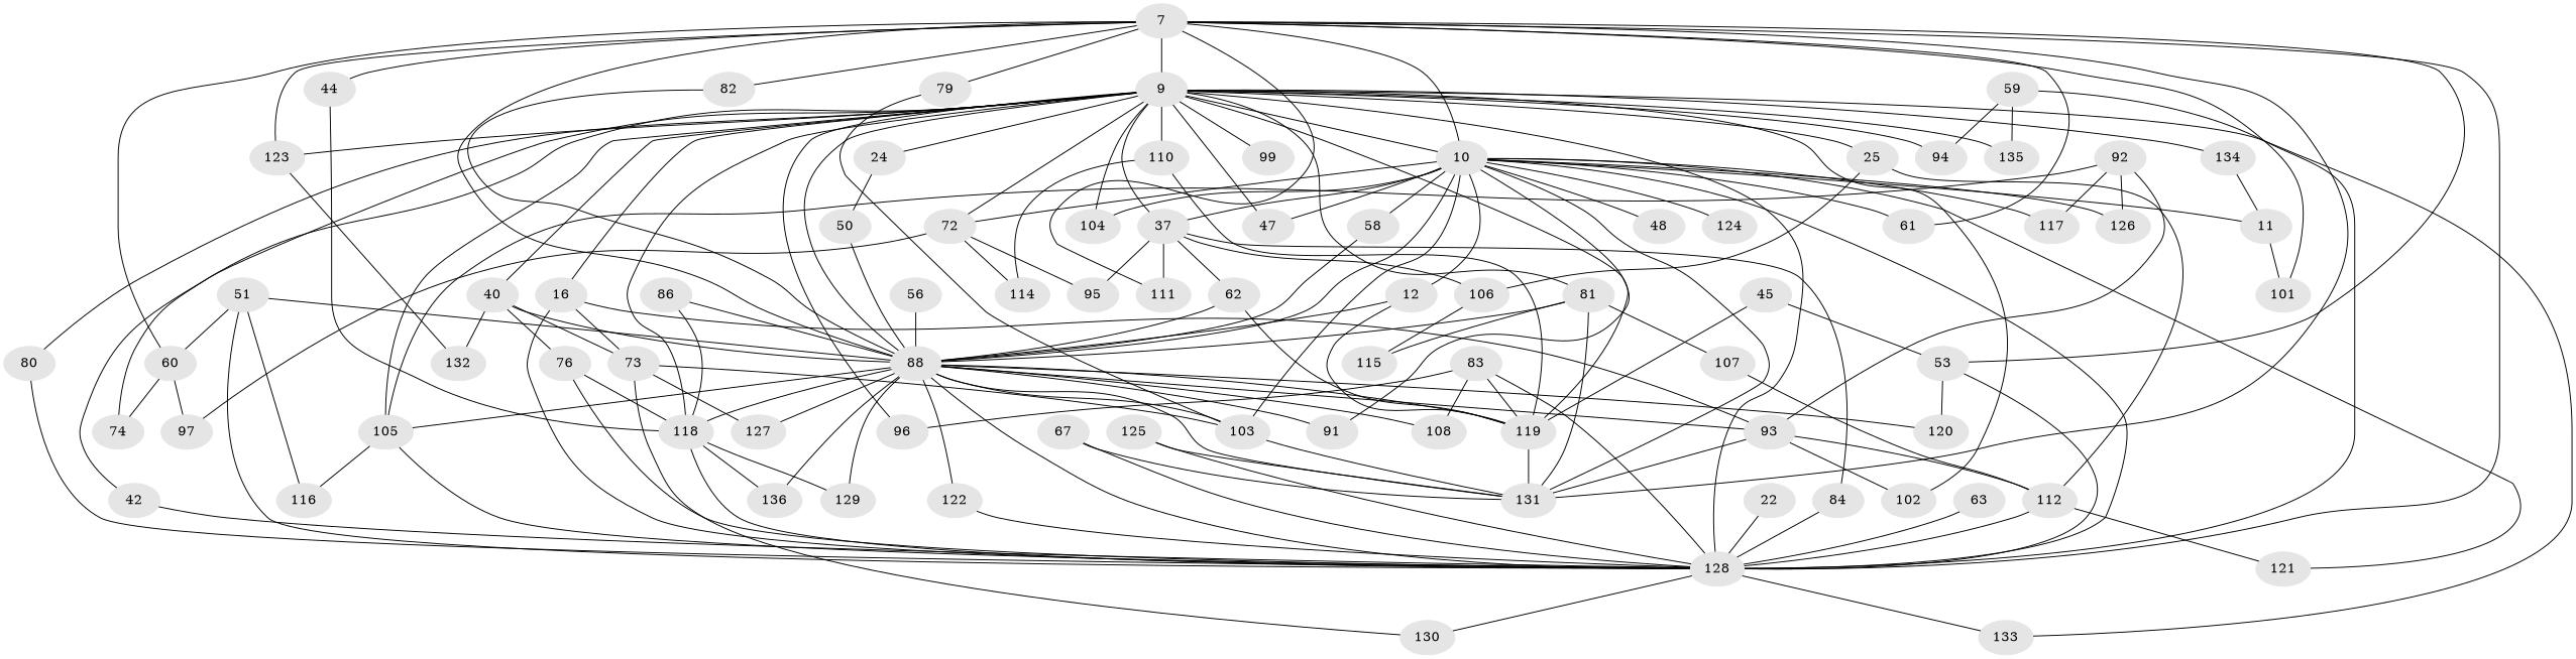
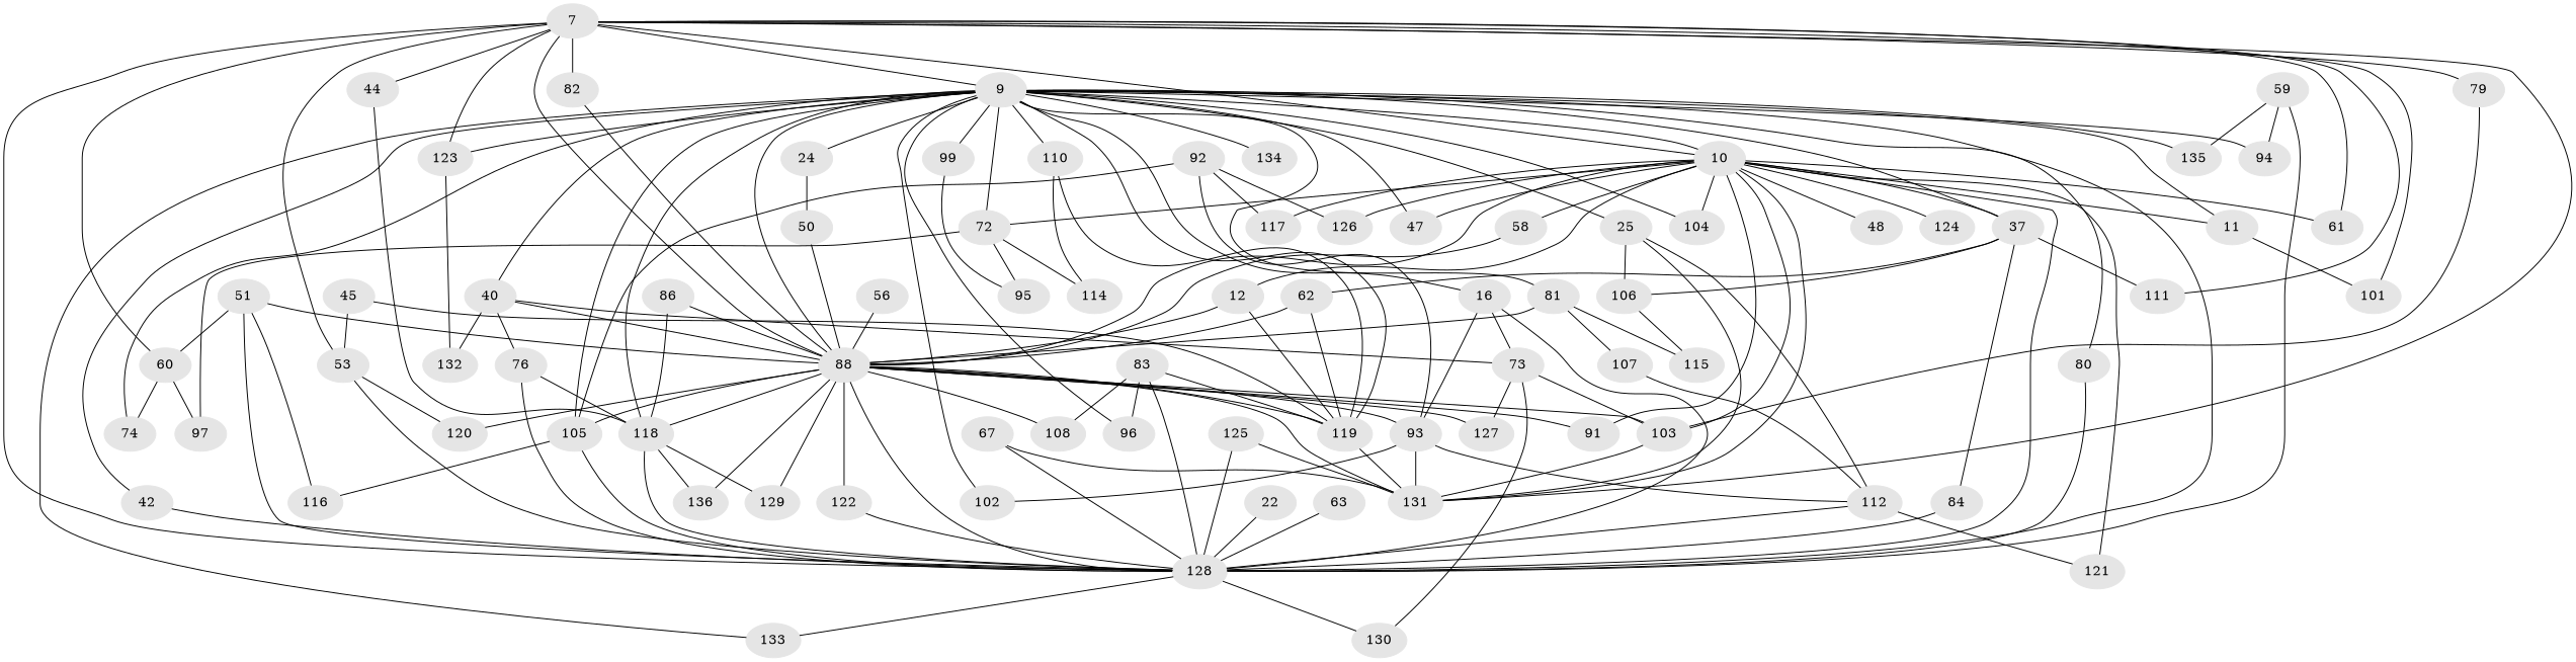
  graph {
    node [color=gray90 style=filled]
    7 [super="+6"]
    9 [super="+8"]
    10 [super="+1"]
    44
    53 [super="+32"]
    60
    61
    79
    82
    88 [super="+18+52+5"]
    101
    111
    123
    128 [super="+75+90+3"]
    131 [super="+64+85+98+27"]
    11
    16
    24
    25
    37 [super="+20"]
    40 [super="+13"]
    42
    47
    n24 [label=99]
    72 [super="+66"]
    74
    80
    81
    94
    96
    102
    104 [super="+15+77"]
    105 [super="+89"]
    110 [super="+99"]
    118 [super="+100+109"]
    119 [super="+14+113"]
    133
    134
    135
    12
    48
    58
    91
    103 [super="+78+68"]
    117
    121
    124
    126
    120
    97
    93 [super="+36+43"]
    127
    108
    122
    129
    136
    132
    130
    73 [super="+46"]
    50
    106
    112 [super="+55"]
    62 [super="+39"]
    84
    95
    76 [super="+65"]
    114
    107
    115
    116
    56
    22
    45
    51 [super="+33+41"]
    59
    63
    67
    83
    86 [super="+69+71"]
    92
    125
    7 -- 9 [weight=4]
    7 -- 10 [weight=4]
    7 -- 44
    7 -- 53
    7 -- 60
    7 -- 61
    7 -- 79
    7 -- 82
    7 -- 88 [weight=5]
    7 -- 101
    7 -- 111
    7 -- 123
    7 -- 128 [weight=4]
    7 -- 131
    9 -- 10 [weight=4]
    9 -- 88 [weight=4]
    9 -- 123
    9 -- 128 [weight=5]
-   134 -- 11
+   9 -- 11
    9 -- 16
    9 -- 24
    9 -- 25 [weight=2]
    9 -- 37
    9 -- 40 [weight=2]
    9 -- 42
    9 -- 47
    9 -- n24 [weight=2]
    9 -- 72 [weight=4]
    9 -- 74
    9 -- 80
    9 -- 81
    9 -- 94
    9 -- 96
    9 -- 102
    9 -- 104 [weight=2]
    9 -- 105 [weight=2]
    9 -- 110 [weight=3]
    9 -- 118 [weight=6]
    9 -- 119 [weight=3]
    9 -- 133
    9 -- 134
    9 -- 135
    10 -- 61
    10 -- 88 [weight=5]
    10 -- 128 [weight=5]
    10 -- 131
    10 -- 11
    10 -- 37 [weight=2]
    10 -- 47
    10 -- 72
    10 -- 104 [weight=2]
    10 -- 12
    10 -- 48 [weight=2]
    10 -- 58
    10 -- 91
    10 -- 103 [weight=5]
    10 -- 117
    10 -- 121
    10 -- 124 [weight=2]
    10 -- 126
    44 -- 118
    53 -- 128
    53 -- 120
    60 -- 74
    60 -- 97
    79 -- 103
    82 -- 88
    88 -- 128 [weight=4]
    88 -- 131
    88 -- 105
    88 -- 118
    88 -- 119
    88 -- 91
    88 -- 103 [weight=2]
    88 -- 120
    88 -- 93 [weight=3]
    88 -- 127
    88 -- 108
    88 -- 122
    88 -- 129
    88 -- 136
    123 -- 132
    128 -- 133
    128 -- 130
    11 -- 101
    16 -- 128
    16 -- 93
    16 -- 73
    24 -- 50
-   81 -- 131
+   25 -- 131
    25 -- 106
    25 -- 112
    37 -- 111
    37 -- 106
    37 -- 62
    37 -- 84
-   37 -- 95
+   n24 -- 95
    40 -- 88
    40 -- 132
    40 -- 73
    40 -- 76
    42 -- 128
    72 -- 97
    72 -- 95
    72 -- 114
    80 -- 128
    81 -- 88
    81 -- 107
    81 -- 115
    105 -- 128
    105 -- 116
    110 -- 119
    110 -- 114
    118 -- 128 [weight=2]
    118 -- 129
    118 -- 136
    119 -- 131
    12 -- 88
    12 -- 119
    58 -- 88
    103 -- 131
    93 -- 131
    93 -- 102
    93 -- 112
    122 -- 128
    73 -- 103
    73 -- 127
    73 -- 130
    50 -- 88
    106 -- 115
    112 -- 128
    112 -- 121
    62 -- 88
    62 -- 119
    84 -- 128
    76 -- 128
    76 -- 118
    107 -- 112
    56 -- 88
    22 -- 128 [weight=2]
    45 -- 53
    45 -- 119
    51 -- 60
    51 -- 88 [weight=4]
    51 -- 128 [weight=2]
    51 -- 116
    59 -- 128 [weight=2]
    59 -- 94
    59 -- 135
    63 -- 128
    67 -- 128 [weight=2]
    67 -- 131
    83 -- 128
    83 -- 96
    83 -- 119
    83 -- 108
    86 -- 88 [weight=3]
    86 -- 118
    92 -- 105
    92 -- 117
    92 -- 126
    92 -- 93
    125 -- 128
    125 -- 131
  }
